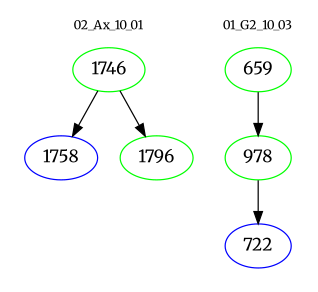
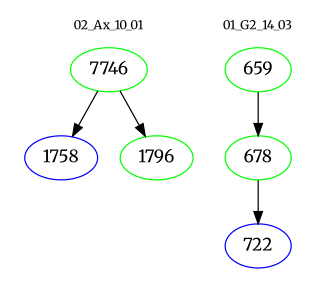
  digraph {
    fontname=Merriweather
    node [color=green fontname=Merriweather]
    edge [color=black fontname=Merriweather]
-   n1 [label=1746]
+   n1 [label=7746]
    n2 [color=blue label=1758]
    n3 [label=1796]
-   n4 [label=978]
+   n4 [label=678]
    n5 [color=blue label=722]
    n6 [label=659]
    subgraph cluster_1 {
      color=white
      fontsize=10
      label="02_Ax_10_01"
      n1
      n2
      n3
    }
    subgraph cluster_2 {
      color=white
      fontsize=10
-     label="01_G2_10_03"
+     label="01_G2_14_03"
      n4
      n5
      n6
    }
    n1 -> n2
    n1 -> n3
    n4 -> n5
    n6 -> n4
  }
